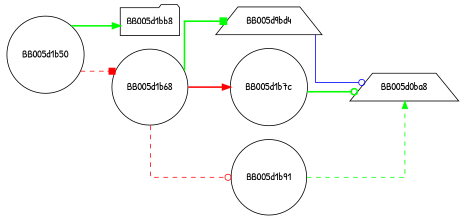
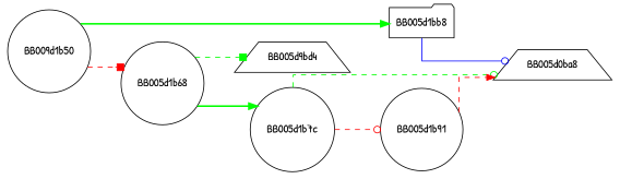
  digraph {
    fontname="Patrick Hand"
    rankdir=LR
    splines=ortho
    node [fontname="Patrick Hand" shape=circle]
    edge [arrowhead=normal color=red fontname="Patrick Hand" style=dashed]
    BB005d1bb8 [shape=folder]
-   BB005d1b50
+   BB005d1b50 [label=BB009d1b50]
    BB005d1b68
    n4 [label=BB005d9bd4 shape=trapezium]
    BB005d1b7c
    n6 [label=BB005d0ba8 shape=trapezium]
    BB005d1b91
    BB005d1b50 -> BB005d1bb8 [color=green style=bold]
    BB005d1b50 -> BB005d1b68 [arrowhead=box]
-   BB005d1b68 -> n4 [arrowhead=box color=green style=bold]
-   BB005d1b68 -> BB005d1b7c [style=bold]
-   n4 -> n6 [arrowhead=odot color=blue style=solid]
-   BB005d1b7c -> n6 [arrowhead=odot color=green style=bold]
-   BB005d1b68 -> BB005d1b91 [arrowhead=odot]
-   BB005d1b91 -> n6 [color=green]
+   BB005d1b68 -> n4 [arrowhead=box color=green]
+   BB005d1b68 -> BB005d1b7c [color=green style=bold]
+   BB005d1bb8 -> n6 [arrowhead=odot color=blue style=solid]
+   BB005d1b7c -> n6 [arrowhead=odot color=green]
+   BB005d1b7c -> BB005d1b91 [arrowhead=odot]
+   BB005d1b91 -> n6
  }
